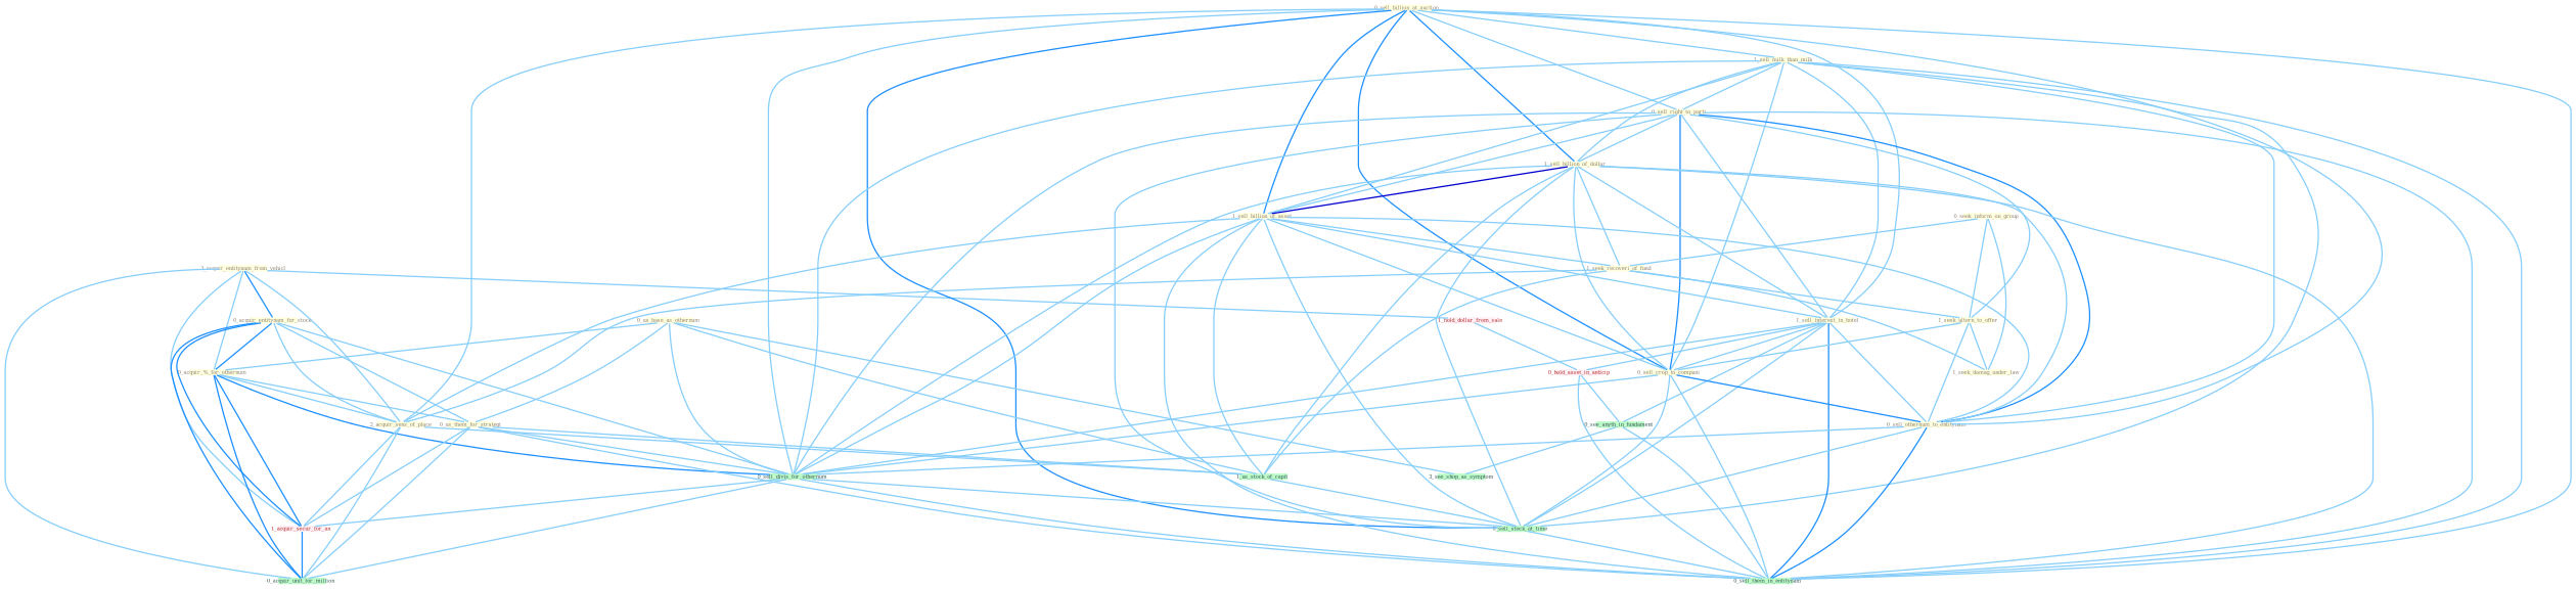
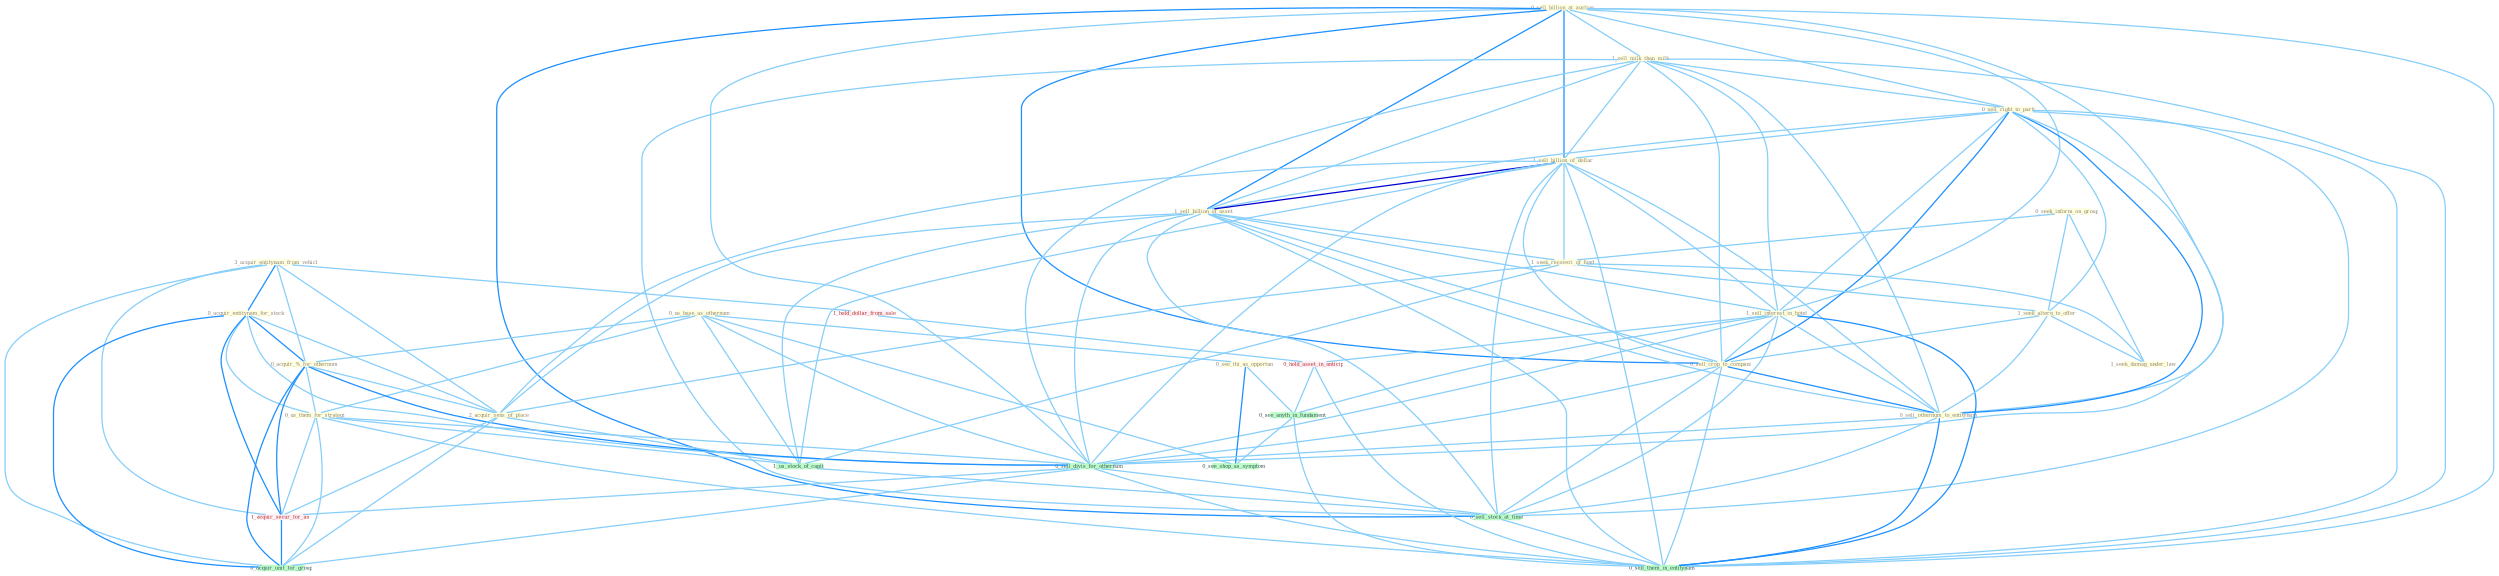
  graph {
    node [color="#ffffe0" fixedsize=true fontcolor="#8b7d6b" fontsize=4 shape=polygon style=filled]
    edge [color="#87cefa" w=1]
    n1 [height=.06 label="3_acquir_entitynam_from_vehicl" width=.5]
    "0_sell_billion_at_auction " [height=.06 width=.5]
    "0_us_base_as_othernum " [height=.06 width=.5]
    "1_sell_milk_than_milk " [height=.06 width=.5]
    "0_sell_right_to_parti " [height=.06 width=.5]
    "1_sell_billion_of_dollar " [height=.06 width=.5]
    "0_acquir_entitynam_for_stock " [height=.06 width=.5]
    "1_sell_billion_of_asset " [height=.06 width=.5]
    "0_acquir_%_for_othernum " [height=.06 width=.5]
    "0_seek_inform_on_group " [height=.06 width=.5]
    "1_seek_recoveri_of_fund " [height=.06 width=.5]
    "0_us_them_for_strategi " [height=.06 width=.5]
    n13 [height=.06 label="2_acquir_sens_of_place" width=.5]
    "1_sell_interest_in_hotel " [height=.06 width=.5]
    "1_seek_altern_to_offer " [height=.06 width=.5]
    "0_sell_crop_to_compani " [height=.06 width=.5]
    "1_seek_damag_under_law " [height=.06 width=.5]
+   "0_see_thi_as_opportun " [height=.06 width=.5]
    "0_sell_othernum_to_entitynam " [height=.06 width=.5]
    "1_acquir_secur_for_an " [color="#fff0f5" fontcolor="#b22222" height=.06 width=.5]
    "1_hold_dollar_from_sale " [color="#fff0f5" fontcolor="#b22222" height=.06 width=.5]
    "0_hold_asset_in_anticip " [color="#fff0f5" fontcolor="#b22222" height=.06 width=.5]
-   "0_acquir_unit_for_million " [color="#BDFCC9" fontcolor="#2f4f4f" height=.06 width=.5]
+   "0_acquir_unit_for_million " [color="#BDFCC9" fontcolor="#2f4f4f" height=.06 width=.5 label="0_acquir_unit_for_group"]
    "0_sell_divis_for_othernum " [color="#BDFCC9" fontcolor="#2f4f4f" height=.06 width=.5]
    "0_sell_stock_at_time " [color="#BDFCC9" fontcolor="#2f4f4f" height=.06 width=.5]
    "0_sell_them_in_entitynam " [color="#BDFCC9" fontcolor="#2f4f4f" height=.06 width=.5]
    "1_us_stock_of_capit " [color="#BDFCC9" fontcolor="#2f4f4f" height=.06 width=.5]
-   "0_see_shop_as_symptom " [color="#BDFCC9" fontcolor="#2f4f4f" height=.06 width=.5 label="3_see_shop_as_symptom"]
+   "0_see_shop_as_symptom " [color="#BDFCC9" fontcolor="#2f4f4f" height=.06 width=.5]
    "0_see_anyth_in_fundament " [color="#BDFCC9" fontcolor="#2f4f4f" height=.06 width=.5]
    subgraph sub_1 {
      n1
      "0_sell_billion_at_auction "
      "0_us_base_as_othernum "
      "1_sell_milk_than_milk "
      "0_sell_right_to_parti "
      "1_sell_billion_of_dollar "
      "0_acquir_entitynam_for_stock "
      "1_sell_billion_of_asset "
      "0_acquir_%_for_othernum "
      "0_seek_inform_on_group "
      "1_seek_recoveri_of_fund "
      "0_us_them_for_strategi "
      n13
      "1_sell_interest_in_hotel "
      "1_seek_altern_to_offer "
      "0_sell_crop_to_compani "
      "1_seek_damag_under_law "
+     "0_see_thi_as_opportun "
      "0_sell_othernum_to_entitynam "
    }
    subgraph sub_2 {
      "1_acquir_secur_for_an "
      "1_hold_dollar_from_sale "
      "0_hold_asset_in_anticip "
    }
    n1 -- "0_acquir_entitynam_for_stock " [color="#1e90ff" w=2]
    n1 -- "0_acquir_%_for_othernum "
    n1 -- n13
    n1 -- "1_acquir_secur_for_an "
    n1 -- "1_hold_dollar_from_sale "
    n1 -- "0_acquir_unit_for_million "
    "0_sell_billion_at_auction " -- "1_sell_milk_than_milk "
    "0_sell_billion_at_auction " -- "0_sell_right_to_parti "
    "0_sell_billion_at_auction " -- "1_sell_billion_of_dollar " [color="#1e90ff" w=2]
    "0_sell_billion_at_auction " -- "1_sell_billion_of_asset " [color="#1e90ff" w=2]
    "0_sell_billion_at_auction " -- "1_sell_interest_in_hotel "
    "0_sell_billion_at_auction " -- "0_sell_crop_to_compani " [color="#1e90ff"]
    "0_sell_billion_at_auction " -- "0_sell_othernum_to_entitynam "
    "0_sell_billion_at_auction " -- "0_sell_divis_for_othernum "
    "0_sell_billion_at_auction " -- "0_sell_stock_at_time " [color="#1e90ff" w=2]
    "0_sell_billion_at_auction " -- "0_sell_them_in_entitynam "
    "0_us_base_as_othernum " -- "0_acquir_%_for_othernum "
    "0_us_base_as_othernum " -- "0_us_them_for_strategi "
+   "0_us_base_as_othernum " -- "0_see_thi_as_opportun "
    "0_us_base_as_othernum " -- "0_sell_divis_for_othernum "
    "0_us_base_as_othernum " -- "1_us_stock_of_capit "
    "0_us_base_as_othernum " -- "0_see_shop_as_symptom "
    "1_sell_milk_than_milk " -- "0_sell_right_to_parti "
    "1_sell_milk_than_milk " -- "1_sell_billion_of_dollar "
    "1_sell_milk_than_milk " -- "1_sell_billion_of_asset "
    "1_sell_milk_than_milk " -- "1_sell_interest_in_hotel "
    "1_sell_milk_than_milk " -- "0_sell_crop_to_compani "
    "1_sell_milk_than_milk " -- "0_sell_othernum_to_entitynam "
    "1_sell_milk_than_milk " -- "0_sell_divis_for_othernum "
    "1_sell_milk_than_milk " -- "0_sell_stock_at_time "
    "1_sell_milk_than_milk " -- "0_sell_them_in_entitynam "
    "0_sell_right_to_parti " -- "1_sell_billion_of_dollar "
    "0_sell_right_to_parti " -- "1_sell_billion_of_asset "
    "0_sell_right_to_parti " -- "1_sell_interest_in_hotel "
    "0_sell_right_to_parti " -- "1_seek_altern_to_offer "
    "0_sell_right_to_parti " -- "0_sell_crop_to_compani " [color="#1e90ff" w=2]
    "0_sell_right_to_parti " -- "0_sell_othernum_to_entitynam " [color="#1e90ff" w=2]
    "0_sell_right_to_parti " -- "0_sell_divis_for_othernum "
    "0_sell_right_to_parti " -- "0_sell_stock_at_time "
    "0_sell_right_to_parti " -- "0_sell_them_in_entitynam "
    "1_sell_billion_of_dollar " -- "1_sell_billion_of_asset " [color="#0000cd" w=3]
    "1_sell_billion_of_dollar " -- "1_seek_recoveri_of_fund "
-   "0_sell_billion_at_auction " -- n13
+   "1_sell_billion_of_dollar " -- n13
    "1_sell_billion_of_dollar " -- "1_sell_interest_in_hotel "
    "1_sell_billion_of_dollar " -- "0_sell_crop_to_compani "
    "1_sell_billion_of_dollar " -- "0_sell_othernum_to_entitynam "
    "1_sell_billion_of_dollar " -- "0_sell_divis_for_othernum "
    "1_sell_billion_of_dollar " -- "0_sell_stock_at_time "
    "1_sell_billion_of_dollar " -- "0_sell_them_in_entitynam "
    "1_sell_billion_of_dollar " -- "1_us_stock_of_capit "
    "0_acquir_entitynam_for_stock " -- "0_acquir_%_for_othernum " [color="#1e90ff" w=2]
    "0_acquir_entitynam_for_stock " -- "0_us_them_for_strategi "
    "0_acquir_entitynam_for_stock " -- n13
    "0_acquir_entitynam_for_stock " -- "1_acquir_secur_for_an " [color="#1e90ff" w=2]
    "0_acquir_entitynam_for_stock " -- "0_acquir_unit_for_million " [color="#1e90ff" w=2]
    "0_acquir_entitynam_for_stock " -- "0_sell_divis_for_othernum "
    "1_sell_billion_of_asset " -- "1_seek_recoveri_of_fund "
    "1_sell_billion_of_asset " -- n13
    "1_sell_billion_of_asset " -- "1_sell_interest_in_hotel "
    "1_sell_billion_of_asset " -- "0_sell_crop_to_compani "
    "1_sell_billion_of_asset " -- "0_sell_othernum_to_entitynam "
    "1_sell_billion_of_asset " -- "0_sell_divis_for_othernum "
    "1_sell_billion_of_asset " -- "0_sell_stock_at_time "
    "1_sell_billion_of_asset " -- "0_sell_them_in_entitynam "
    "1_sell_billion_of_asset " -- "1_us_stock_of_capit "
    "0_acquir_%_for_othernum " -- "0_us_them_for_strategi "
    "0_acquir_%_for_othernum " -- n13
    "0_acquir_%_for_othernum " -- "1_acquir_secur_for_an " [color="#1e90ff" w=2]
    "0_acquir_%_for_othernum " -- "0_acquir_unit_for_million " [color="#1e90ff" w=2]
    "0_acquir_%_for_othernum " -- "0_sell_divis_for_othernum " [color="#1e90ff" w=2]
    "0_seek_inform_on_group " -- "1_seek_recoveri_of_fund "
    "0_seek_inform_on_group " -- "1_seek_altern_to_offer "
    "0_seek_inform_on_group " -- "1_seek_damag_under_law "
    "1_seek_recoveri_of_fund " -- n13
    "1_seek_recoveri_of_fund " -- "1_seek_altern_to_offer "
    "1_seek_recoveri_of_fund " -- "1_seek_damag_under_law "
    "1_seek_recoveri_of_fund " -- "1_us_stock_of_capit "
    "0_us_them_for_strategi " -- "1_acquir_secur_for_an "
    "0_us_them_for_strategi " -- "0_acquir_unit_for_million "
    "0_us_them_for_strategi " -- "0_sell_divis_for_othernum "
    "0_us_them_for_strategi " -- "0_sell_them_in_entitynam "
    "0_us_them_for_strategi " -- "1_us_stock_of_capit "
    n13 -- "1_acquir_secur_for_an "
    n13 -- "0_acquir_unit_for_million "
    n13 -- "1_us_stock_of_capit "
    "1_sell_interest_in_hotel " -- "0_sell_crop_to_compani "
    "1_sell_interest_in_hotel " -- "0_sell_othernum_to_entitynam "
    "1_sell_interest_in_hotel " -- "0_hold_asset_in_anticip "
    "1_sell_interest_in_hotel " -- "0_sell_divis_for_othernum "
    "1_sell_interest_in_hotel " -- "0_sell_stock_at_time "
    "1_sell_interest_in_hotel " -- "0_sell_them_in_entitynam " [color="#1e90ff" w=2]
    "1_sell_interest_in_hotel " -- "0_see_anyth_in_fundament "
    "1_seek_altern_to_offer " -- "0_sell_crop_to_compani "
    "1_seek_altern_to_offer " -- "1_seek_damag_under_law "
    "1_seek_altern_to_offer " -- "0_sell_othernum_to_entitynam "
    "0_sell_crop_to_compani " -- "0_sell_othernum_to_entitynam " [color="#1e90ff" w=2]
    "0_sell_crop_to_compani " -- "0_sell_divis_for_othernum "
    "0_sell_crop_to_compani " -- "0_sell_stock_at_time "
    "0_sell_crop_to_compani " -- "0_sell_them_in_entitynam "
+   "0_see_thi_as_opportun " -- "0_see_shop_as_symptom " [color="#1e90ff" w=2]
+   "0_see_thi_as_opportun " -- "0_see_anyth_in_fundament "
    "0_sell_othernum_to_entitynam " -- "0_sell_divis_for_othernum "
    "0_sell_othernum_to_entitynam " -- "0_sell_stock_at_time "
    "0_sell_othernum_to_entitynam " -- "0_sell_them_in_entitynam " [color="#1e90ff" w=2]
    "1_acquir_secur_for_an " -- "0_acquir_unit_for_million " [color="#1e90ff" w=2]
    "1_hold_dollar_from_sale " -- "0_hold_asset_in_anticip "
    "0_hold_asset_in_anticip " -- "0_sell_them_in_entitynam "
    "0_hold_asset_in_anticip " -- "0_see_anyth_in_fundament "
    "0_sell_divis_for_othernum " -- "1_acquir_secur_for_an "
    "0_sell_divis_for_othernum " -- "0_acquir_unit_for_million "
    "0_sell_divis_for_othernum " -- "0_sell_stock_at_time "
    "0_sell_divis_for_othernum " -- "0_sell_them_in_entitynam "
    "0_sell_stock_at_time " -- "0_sell_them_in_entitynam "
    "1_us_stock_of_capit " -- "0_sell_stock_at_time "
    "0_see_anyth_in_fundament " -- "0_sell_them_in_entitynam "
    "0_see_anyth_in_fundament " -- "0_see_shop_as_symptom "
  }
